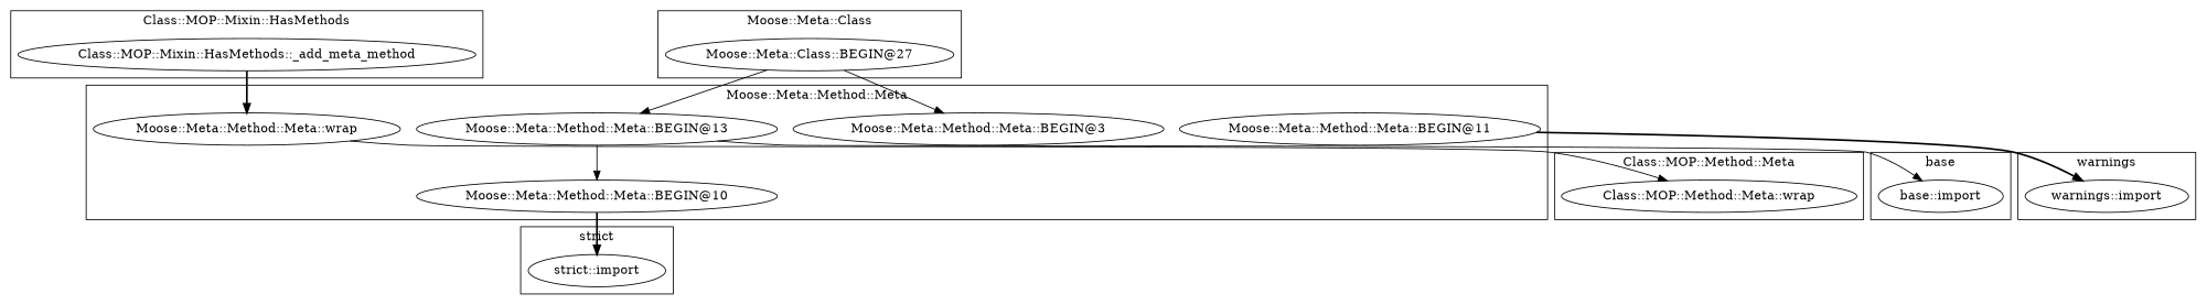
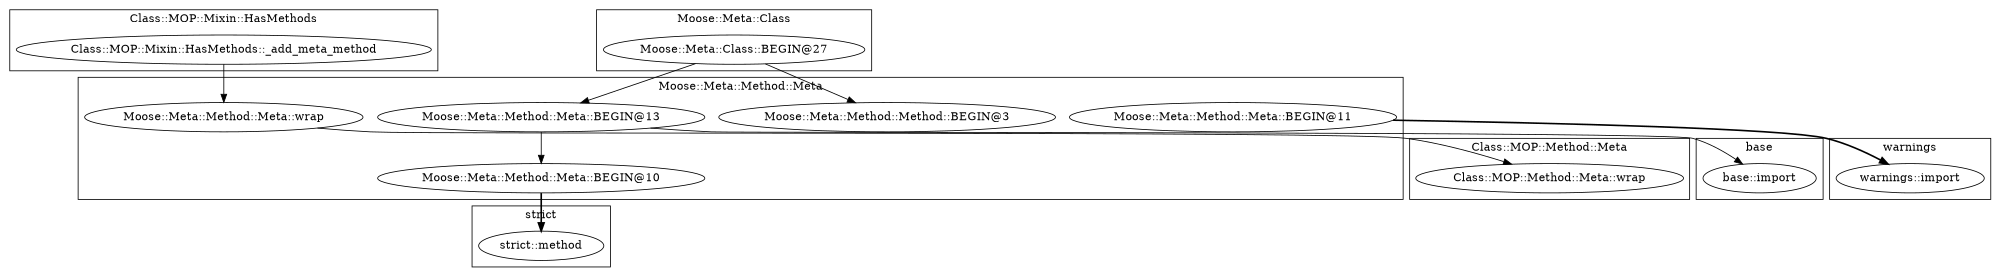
  digraph {
    edge [style=solid]
    "Moose::Meta::Method::Meta::BEGIN@10"
    "Moose::Meta::Method::Meta::wrap"
    "Moose::Meta::Method::Meta::BEGIN@13"
-   "Moose::Meta::Method::Meta::BEGIN@3"
+   "Moose::Meta::Method::Meta::BEGIN@3" [label="Moose::Meta::Method::Method::BEGIN@3"]
    "Moose::Meta::Method::Meta::BEGIN@11"
    "Class::MOP::Mixin::HasMethods::_add_meta_method"
-   "strict::import"
+   "strict::import" [label="strict::method"]
    "Moose::Meta::Class::BEGIN@27"
    "Class::MOP::Method::Meta::wrap"
    "base::import"
    "warnings::import"
    subgraph cluster_1 {
      label="Moose::Meta::Method::Meta"
      "Moose::Meta::Method::Meta::BEGIN@10"
      "Moose::Meta::Method::Meta::wrap"
      "Moose::Meta::Method::Meta::BEGIN@13"
      "Moose::Meta::Method::Meta::BEGIN@3"
      "Moose::Meta::Method::Meta::BEGIN@11"
    }
    subgraph cluster_2 {
      label="Class::MOP::Mixin::HasMethods"
      "Class::MOP::Mixin::HasMethods::_add_meta_method"
    }
    subgraph cluster_3 {
      label="strict"
      "strict::import"
    }
    subgraph cluster_4 {
      label="Moose::Meta::Class"
      "Moose::Meta::Class::BEGIN@27"
    }
    subgraph cluster_5 {
      label="Class::MOP::Method::Meta"
      "Class::MOP::Method::Meta::wrap"
    }
    subgraph cluster_6 {
      label=base
      "base::import"
    }
    subgraph cluster_7 {
      label=warnings
      "warnings::import"
    }
    "Moose::Meta::Method::Meta::BEGIN@10" -> "strict::import" [style=bold]
    "Moose::Meta::Method::Meta::wrap" -> "Class::MOP::Method::Meta::wrap"
    "Moose::Meta::Method::Meta::BEGIN@13" -> "Moose::Meta::Method::Meta::BEGIN@10"
    "Moose::Meta::Method::Meta::BEGIN@13" -> "base::import"
    "Moose::Meta::Method::Meta::BEGIN@11" -> "warnings::import" [style=bold]
-   "Class::MOP::Mixin::HasMethods::_add_meta_method" -> "Moose::Meta::Method::Meta::wrap" [style=bold]
+   "Class::MOP::Mixin::HasMethods::_add_meta_method" -> "Moose::Meta::Method::Meta::wrap"
    "Moose::Meta::Class::BEGIN@27" -> "Moose::Meta::Method::Meta::BEGIN@13"
    "Moose::Meta::Class::BEGIN@27" -> "Moose::Meta::Method::Meta::BEGIN@3"
  }
